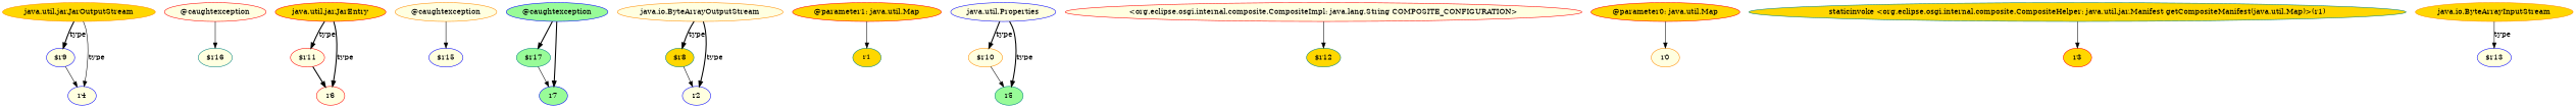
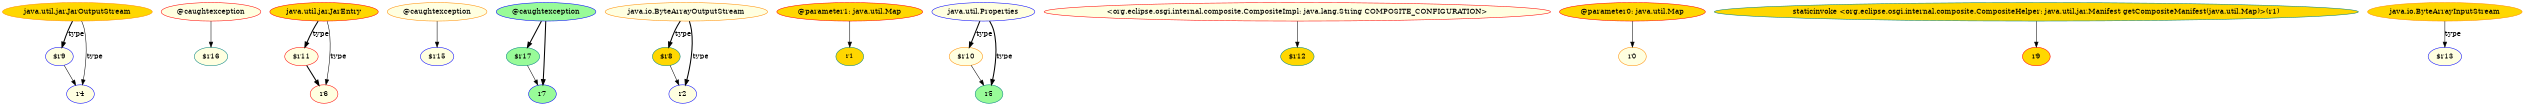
  digraph {
    node [color=blue fillcolor=lightyellow style=filled]
    edge [style=solid]
    n1 [color=darkorange fillcolor=gold label="java.util.jar.JarOutputStream"]
    n2 [label="$r9"]
    n3 [label=r4]
    n4 [color=red label="@caughtexception"]
    n5 [color=teal label="$r16"]
    n6 [color=red fillcolor=gold label="java.util.jar.JarEntry"]
    n7 [color=red label="$r11"]
    n8 [color=red label=r6]
    n9 [color=darkorange label="@caughtexception"]
    n10 [label="$r15"]
    n11 [color=teal fillcolor=palegreen label="$r17"]
    n12 [fillcolor=palegreen label=r7]
    n13 [color=darkorange label="java.io.ByteArrayOutputStream"]
    n14 [color=teal fillcolor=gold label="$r8"]
    n15 [label=r2]
    n16 [fillcolor=palegreen label="@caughtexception"]
    n17 [color=red fillcolor=gold label="@parameter1: java.util.Map"]
    n18 [color=teal fillcolor=gold label=r1]
    n19 [label="java.util.Properties"]
    n20 [color=darkorange label="$r10"]
    n21 [color=teal fillcolor=palegreen label=r5]
    n22 [color=red label="<org.eclipse.osgi.internal.composite.CompositeImpl: java.lang.String COMPOSITE_CONFIGURATION>"]
    n23 [color=teal fillcolor=gold label="$r12"]
    n24 [color=red fillcolor=gold label="@parameter0: java.util.Map"]
    n25 [color=darkorange label=r0]
    n26 [color=teal fillcolor=gold label="staticinvoke <org.eclipse.osgi.internal.composite.CompositeHelper: java.util.jar.Manifest getCompositeManifest(java.util.Map)>(r1)"]
-   n27 [color=red fillcolor=gold label=r3]
+   n27 [color=red fillcolor=gold label=r9]
    n28 [color=darkorange fillcolor=gold label="java.io.ByteArrayInputStream"]
    n29 [label="$r13"]
    n1 -> n2 [label=type style=bold]
    n1 -> n3 [label=type]
    n2 -> n3
    n4 -> n5
    n6 -> n7 [label=type style=bold]
-   n6 -> n8 [label=type style=bold]
+   n6 -> n8 [label=type]
    n7 -> n8 [style=bold]
    n9 -> n10
    n11 -> n12
    n13 -> n14 [label=type style=bold]
    n13 -> n15 [label=type style=bold]
    n14 -> n15
    n16 -> n11 [style=bold]
    n16 -> n12 [style=bold]
    n17 -> n18
    n19 -> n20 [label=type style=bold]
    n19 -> n21 [label=type style=bold]
    n20 -> n21
    n22 -> n23
    n24 -> n25
    n26 -> n27
    n28 -> n29 [label=type]
  }
